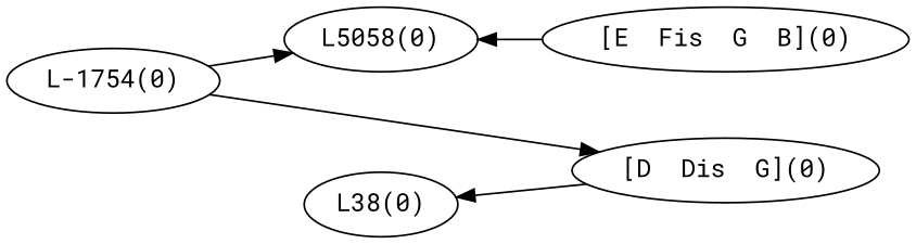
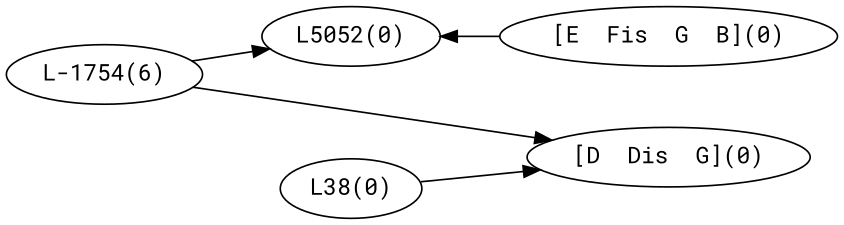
  digraph {
    fontname="Roboto Mono"
    rankdir=LR
    node [fontname="Roboto Mono"]
    edge [fontname="Roboto Mono"]
-   "L-1754(0)"
+   "L-1754(0)" [label="L-1754(6)"]
    "L38(0)"
-   "L5052(0)" [label="L5058(0)"]
+   "L5052(0)"
    "[D  Dis  G](0)"
    "[E  Fis  G  B](0)"
    subgraph sub_1 {
      rank=min
      "L-1754(0)"
    }
    subgraph sub_2 {
      rank=same
      "L38(0)"
      "L5052(0)"
    }
    subgraph sub_3 {
      rank=max
      "[D  Dis  G](0)"
      "[E  Fis  G  B](0)"
    }
    "L-1754(0)" -> "L5052(0)"
    "L-1754(0)" -> "[D  Dis  G](0)"
-   "[D  Dis  G](0)" -> "L38(0)"
+   "L38(0)" -> "[D  Dis  G](0)"
    "[E  Fis  G  B](0)" -> "L5052(0)"
  }
